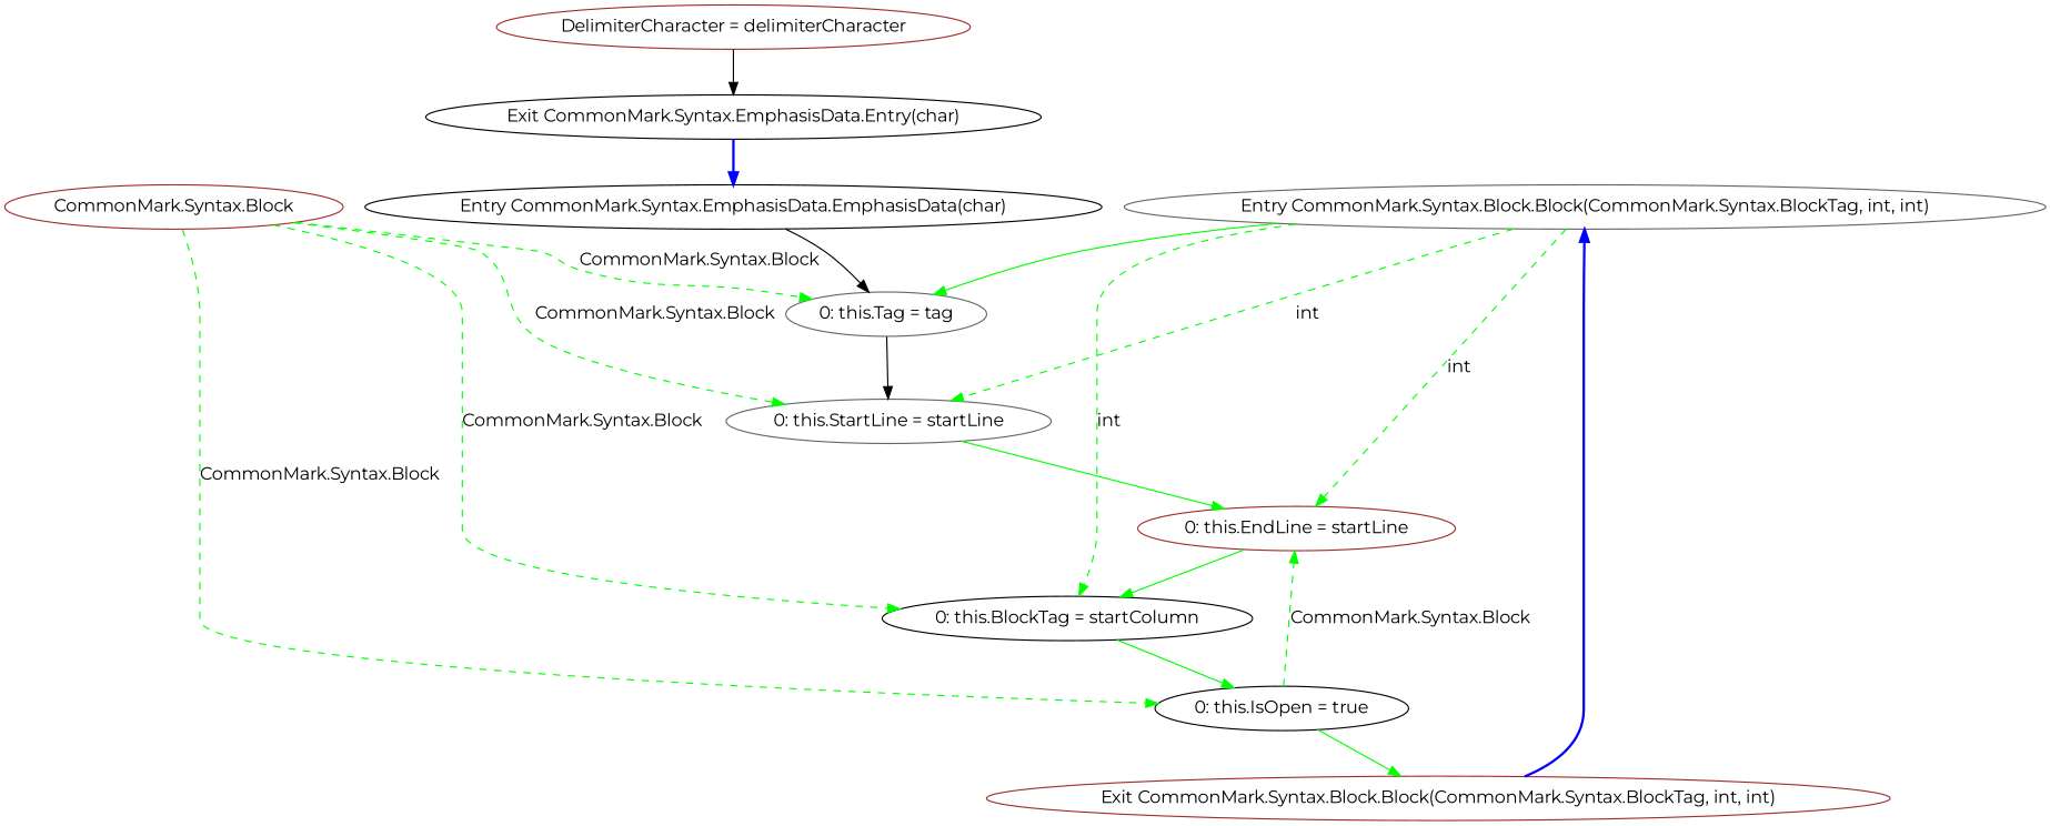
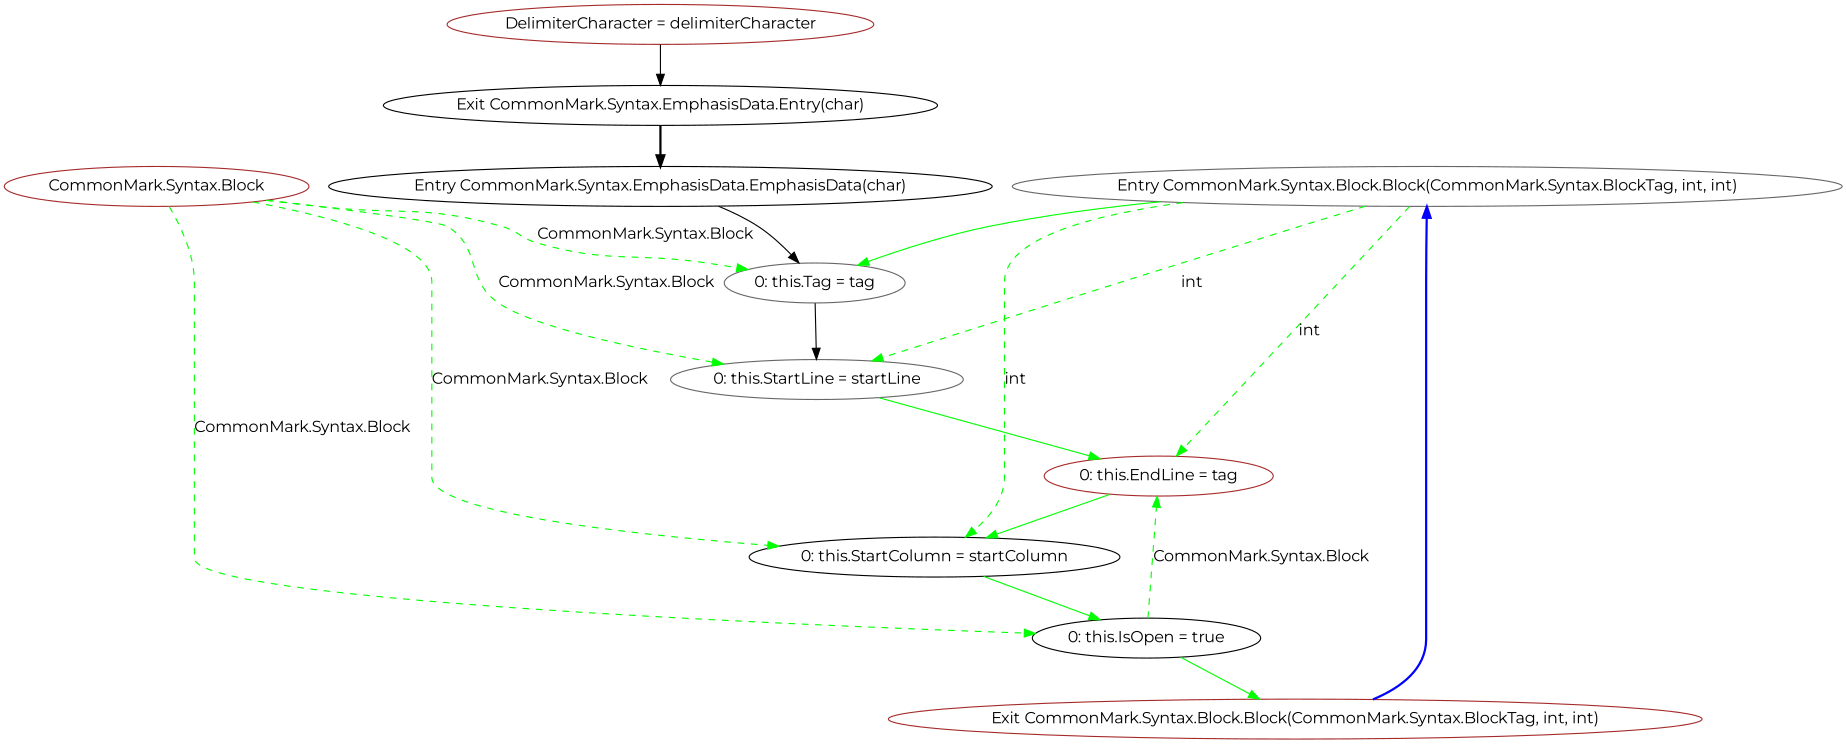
  digraph {
    fontname=Montserrat
    node [cluster="CommonMark.Syntax.Block.Block(CommonMark.Syntax.BlockTag, int, int)" color=brown file="EmphasisTests.cs" fontname=Montserrat span="11-11"]
    edge [color=green fontname=Montserrat style=solid]
    n1 [color=gray40 label="Entry CommonMark.Syntax.Block.Block(CommonMark.Syntax.BlockTag, int, int)" span="9-9"]
    n2 [color=gray40 community=0 label="0: this.Tag = tag"]
    n3 [color=gray40 community=0 label="0: this.StartLine = startLine" span="12-12"]
-   n4 [community=0 label="0: this.EndLine = startLine" span="13-13"]
-   n5 [color=black community=0 label="0: this.BlockTag = startColumn" span="14-14"]
+   n4 [community=0 label="0: this.EndLine = tag" span="13-13"]
+   n5 [color=black community=0 label="0: this.StartColumn = startColumn" span="14-14"]
    n6 [color=black community=0 label="0: this.IsOpen = true" span="15-15"]
    n7 [label="Exit CommonMark.Syntax.Block.Block(CommonMark.Syntax.BlockTag, int, int)" span="9-9"]
    n8 [label="CommonMark.Syntax.Block" cluster="" span=""]
    n9 [cluster="CommonMark.Syntax.EmphasisData.EmphasisData(char)" color=black file="Utilities.cs" label="Entry CommonMark.Syntax.EmphasisData.EmphasisData(char)"]
    n10 [cluster="CommonMark.Syntax.EmphasisData.EmphasisData(char)" file="Utilities.cs" label="DelimiterCharacter = delimiterCharacter" span="13-13"]
    n11 [cluster="CommonMark.Syntax.EmphasisData.EmphasisData(char)" color=black file="Utilities.cs" label="Exit CommonMark.Syntax.EmphasisData.Entry(char)"]
    n1 -> n2
    n1 -> n3 [label=int style=dashed]
    n1 -> n4 [label=int style=dashed]
    n1 -> n5 [label=int style=dashed]
    n2 -> n3 [color=black]
    n3 -> n4
    n4 -> n5
    n5 -> n6
    n6 -> n4 [label="CommonMark.Syntax.Block" style=dashed]
    n6 -> n7
    n7 -> n1 [color=blue style=bold]
    n8 -> n2 [label="CommonMark.Syntax.Block" style=dashed]
    n8 -> n3 [label="CommonMark.Syntax.Block" style=dashed]
    n8 -> n5 [label="CommonMark.Syntax.Block" style=dashed]
    n8 -> n6 [label="CommonMark.Syntax.Block" style=dashed]
    n9 -> n2 [color=""]
    n10 -> n11 [color=""]
-   n11 -> n9 [color=blue style=bold]
+   n11 -> n9 [color=black style=bold]
  }
